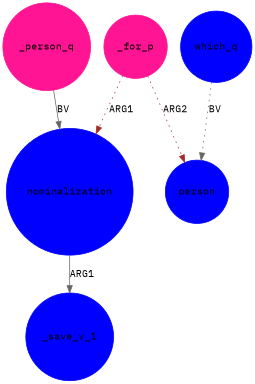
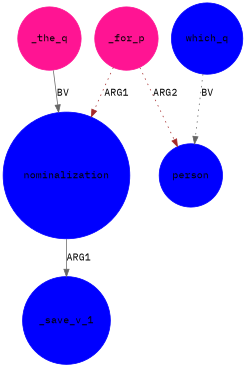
  digraph {
    fontname="IBM Plex Mono"
    node [shape=circle style=filled color=blue fontname="IBM Plex Mono"]
    edge [color=gray40 style=dotted fontname="IBM Plex Mono"]
-   _the_q [color=deeppink label=_person_q]
+   _the_q [color=deeppink]
    nominalization
    _save_v_1
    _for_p [color=deeppink]
    person
    which_q
    _the_q -> nominalization [label=BV style=solid]
    nominalization -> _save_v_1 [label=ARG1 style=solid]
    _for_p -> nominalization [label=ARG1 color=brown]
    _for_p -> person [label=ARG2 color=brown]
    which_q -> person [label=BV]
  }
